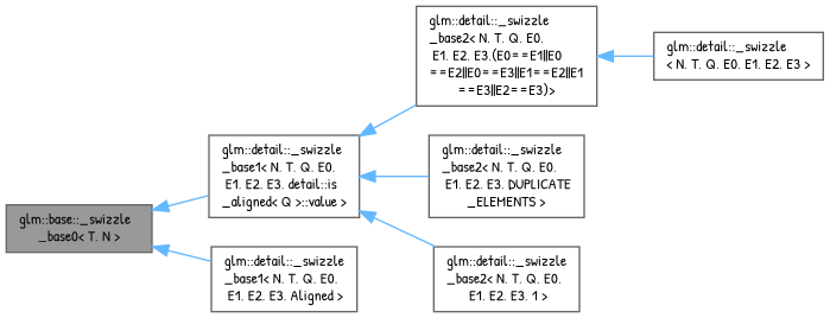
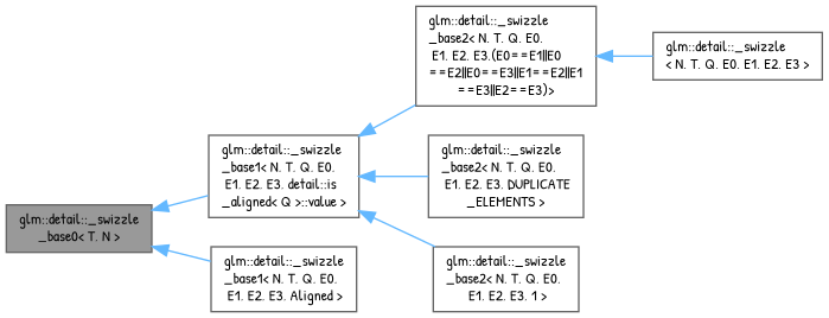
  digraph {
    rankdir=LR
    fontname="Patrick Hand"
    node [color=gray40 fillcolor=white fontname="Patrick Hand" fontsize=10 shape=box style=filled]
    edge [color=steelblue1 dir=back fontname="Patrick Hand" fontsize=10 labelfontname=Helvetica labelfontsize=10 style=solid]
-   n1 [fillcolor=grey60 fontcolor=black height=0.2 label="glm::base::_swizzle\l_base0\< T, N \>" width=0.4]
+   n1 [fillcolor=grey60 fontcolor=black height=0.2 label="glm::detail::_swizzle\l_base0\< T, N \>" width=0.4]
    n2 [height=0.2 label="glm::detail::_swizzle\l_base1\< N, T, Q, E0,\l E1, E2, E3, detail::is\l_aligned\< Q \>::value \>" width=0.4]
    n3 [height=0.2 label="glm::detail::_swizzle\l_base1\< N, T, Q, E0,\l E1, E2, E3, Aligned \>" width=0.4]
    n4 [height=0.2 label="glm::detail::_swizzle\l_base2\< N, T, Q, E0,\l E1, E2, E3,(E0==E1\|\|E0\l==E2\|\|E0==E3\|\|E1==E2\|\|E1\l==E3\|\|E2==E3)\>" width=0.4]
    n5 [height=0.2 label="glm::detail::_swizzle\l_base2\< N, T, Q, E0,\l E1, E2, E3, DUPLICATE\l_ELEMENTS \>" width=0.4]
    n6 [height=0.2 label="glm::detail::_swizzle\l_base2\< N, T, Q, E0,\l E1, E2, E3, 1 \>" width=0.4]
    n7 [height=0.2 label="glm::detail::_swizzle\l\< N, T, Q, E0, E1, E2, E3 \>" width=0.4]
    n1 -> n2
    n1 -> n3
    n2 -> n4
    n2 -> n5
    n2 -> n6
    n4 -> n7
  }
